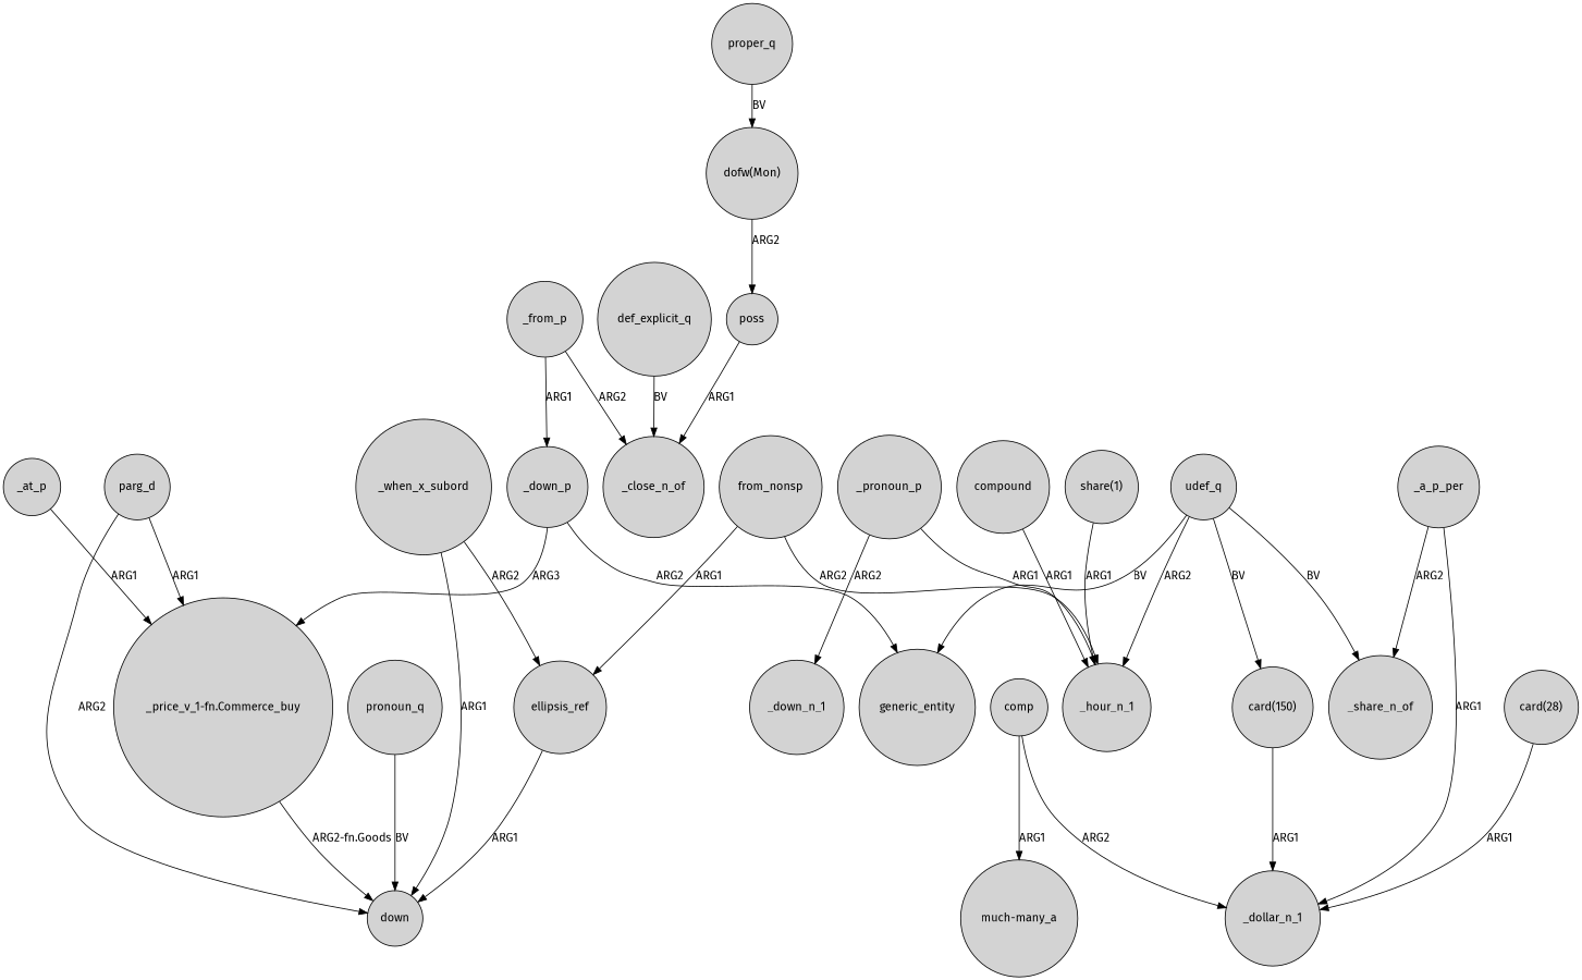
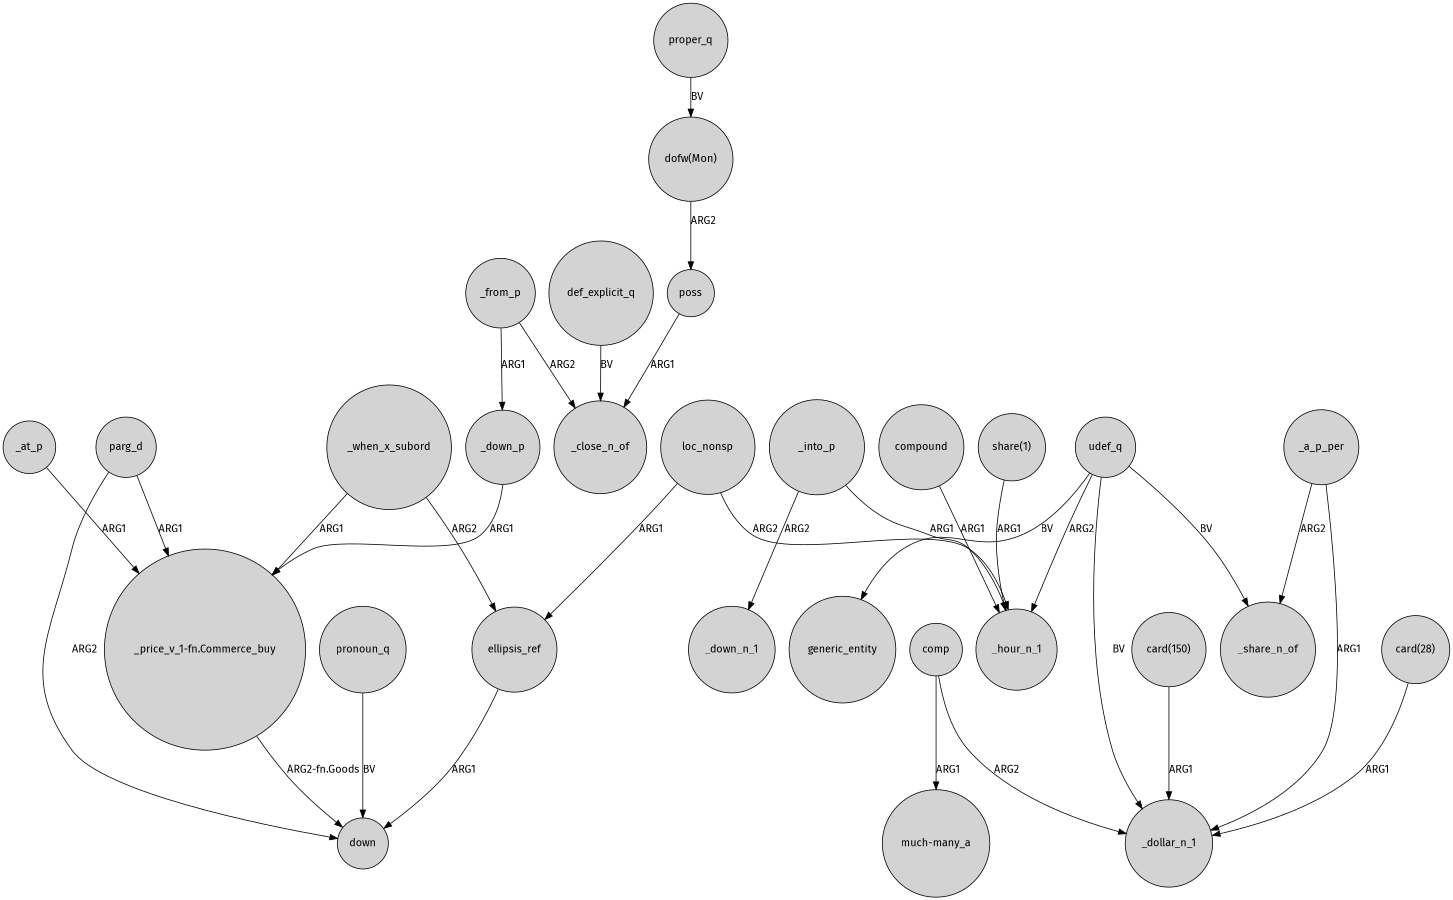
  digraph {
    fontname="Fira Sans"
    node [fontname="Fira Sans" shape=circle style=filled]
    edge [fontname="Fira Sans"]
    poss
    _close_n_of
    "dofw(Mon)"
-   _into_p [label=_pronoun_p]
+   _into_p
    _hour_n_1
    n6 [label=_down_n_1]
    comp
    _dollar_n_1
    "much-many_a"
    n10 [label=down]
    "_price_v_1-fn.Commerce_buy"
    "card(150)"
    compound
    _when_x_subord
    ellipsis_ref
    parg_d
    "card(28)"
    proper_q
    _at_p
    _from_p
    _down_p
    generic_entity
-   loc_nonsp [label=from_nonsp]
+   loc_nonsp
    udef_q
    _share_n_of
    n26 [label="share(1)"]
    pronoun_q
    _a_p_per
    def_explicit_q
    poss -> _close_n_of [label=ARG1]
    "dofw(Mon)" -> poss [label=ARG2]
    _into_p -> _hour_n_1 [label=ARG1]
    _into_p -> n6 [label=ARG2]
    comp -> _dollar_n_1 [label=ARG2]
    comp -> "much-many_a" [label=ARG1]
    "_price_v_1-fn.Commerce_buy" -> n10 [label="ARG2-fn.Goods"]
    "card(150)" -> _dollar_n_1 [label=ARG1]
    compound -> _hour_n_1 [label=ARG1]
-   _when_x_subord -> n10 [label=ARG1]
+   _when_x_subord -> "_price_v_1-fn.Commerce_buy" [label=ARG1]
    _when_x_subord -> ellipsis_ref [label=ARG2]
    ellipsis_ref -> n10 [label=ARG1]
    parg_d -> n10 [label=ARG2]
    parg_d -> "_price_v_1-fn.Commerce_buy" [label=ARG1]
    "card(28)" -> _dollar_n_1 [label=ARG1]
    proper_q -> "dofw(Mon)" [label=BV]
    _at_p -> "_price_v_1-fn.Commerce_buy" [label=ARG1]
    _from_p -> _close_n_of [label=ARG2]
    _from_p -> _down_p [label=ARG1]
-   _down_p -> "_price_v_1-fn.Commerce_buy" [label=ARG3]
-   _down_p -> generic_entity [label=ARG2]
+   _down_p -> "_price_v_1-fn.Commerce_buy" [label=ARG1]
    loc_nonsp -> _hour_n_1 [label=ARG2]
    loc_nonsp -> ellipsis_ref [label=ARG1]
    udef_q -> _hour_n_1 [label=ARG2]
-   udef_q -> "card(150)" [label=BV]
+   udef_q -> _dollar_n_1 [label=BV]
    udef_q -> generic_entity [label=BV]
    udef_q -> _share_n_of [label=BV]
    n26 -> _hour_n_1 [label=ARG1]
    pronoun_q -> n10 [label=BV]
    _a_p_per -> _dollar_n_1 [label=ARG1]
    _a_p_per -> _share_n_of [label=ARG2]
    def_explicit_q -> _close_n_of [label=BV]
  }
